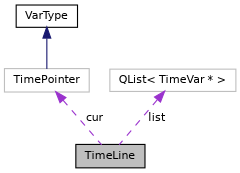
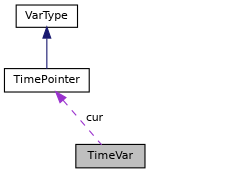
  digraph {
    node [color=black fillcolor=white fontname=Helvetica fontsize=10 shape=record style=filled]
    edge [color=darkorchid3 dir=back fontname=Helvetica fontsize=10 labelfontname=Helvetica labelfontsize=10 style=dashed]
-   n1 [fillcolor=grey75 fontcolor=black height=0.2 label=TimeLine width=0.4]
+   n1 [fillcolor=grey75 fontcolor=black height=0.2 label=TimeVar width=0.4]
    n2 [height=0.2 label=VarType width=0.4]
-   n3 [color=grey75 height=0.2 label=TimePointer width=0.4]
-   n4 [color=grey75 height=0.2 label="QList\< TimeVar * \>" width=0.4]
+   n3 [height=0.2 label=TimePointer width=0.4]
    n2 -> n3 [color=midnightblue style=solid]
    n3 -> n1 [label=" cur"]
-   n4 -> n1 [label=" list"]
  }
